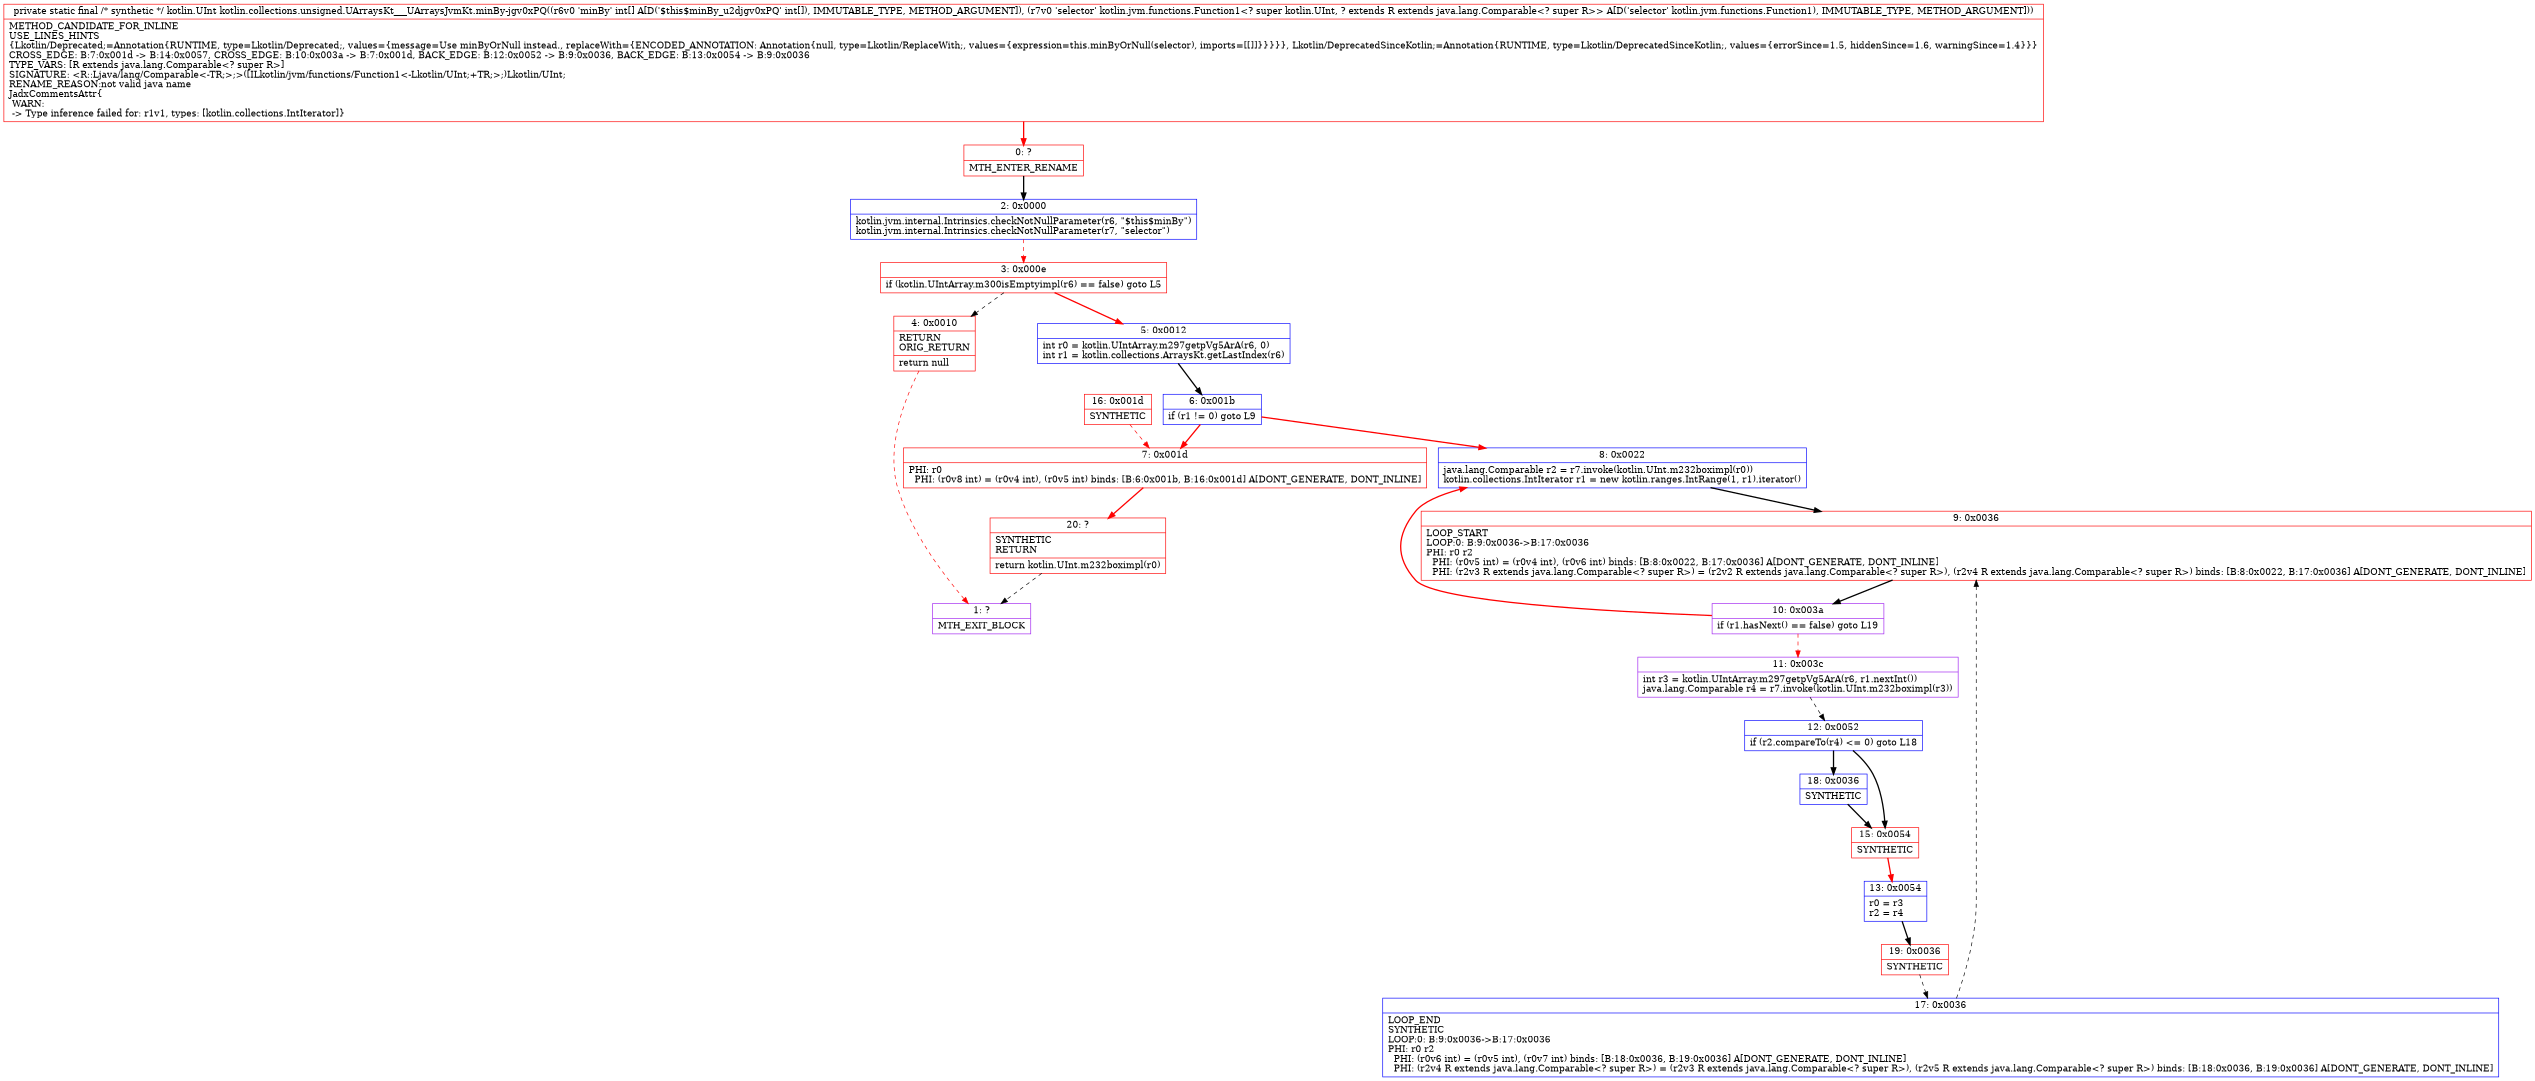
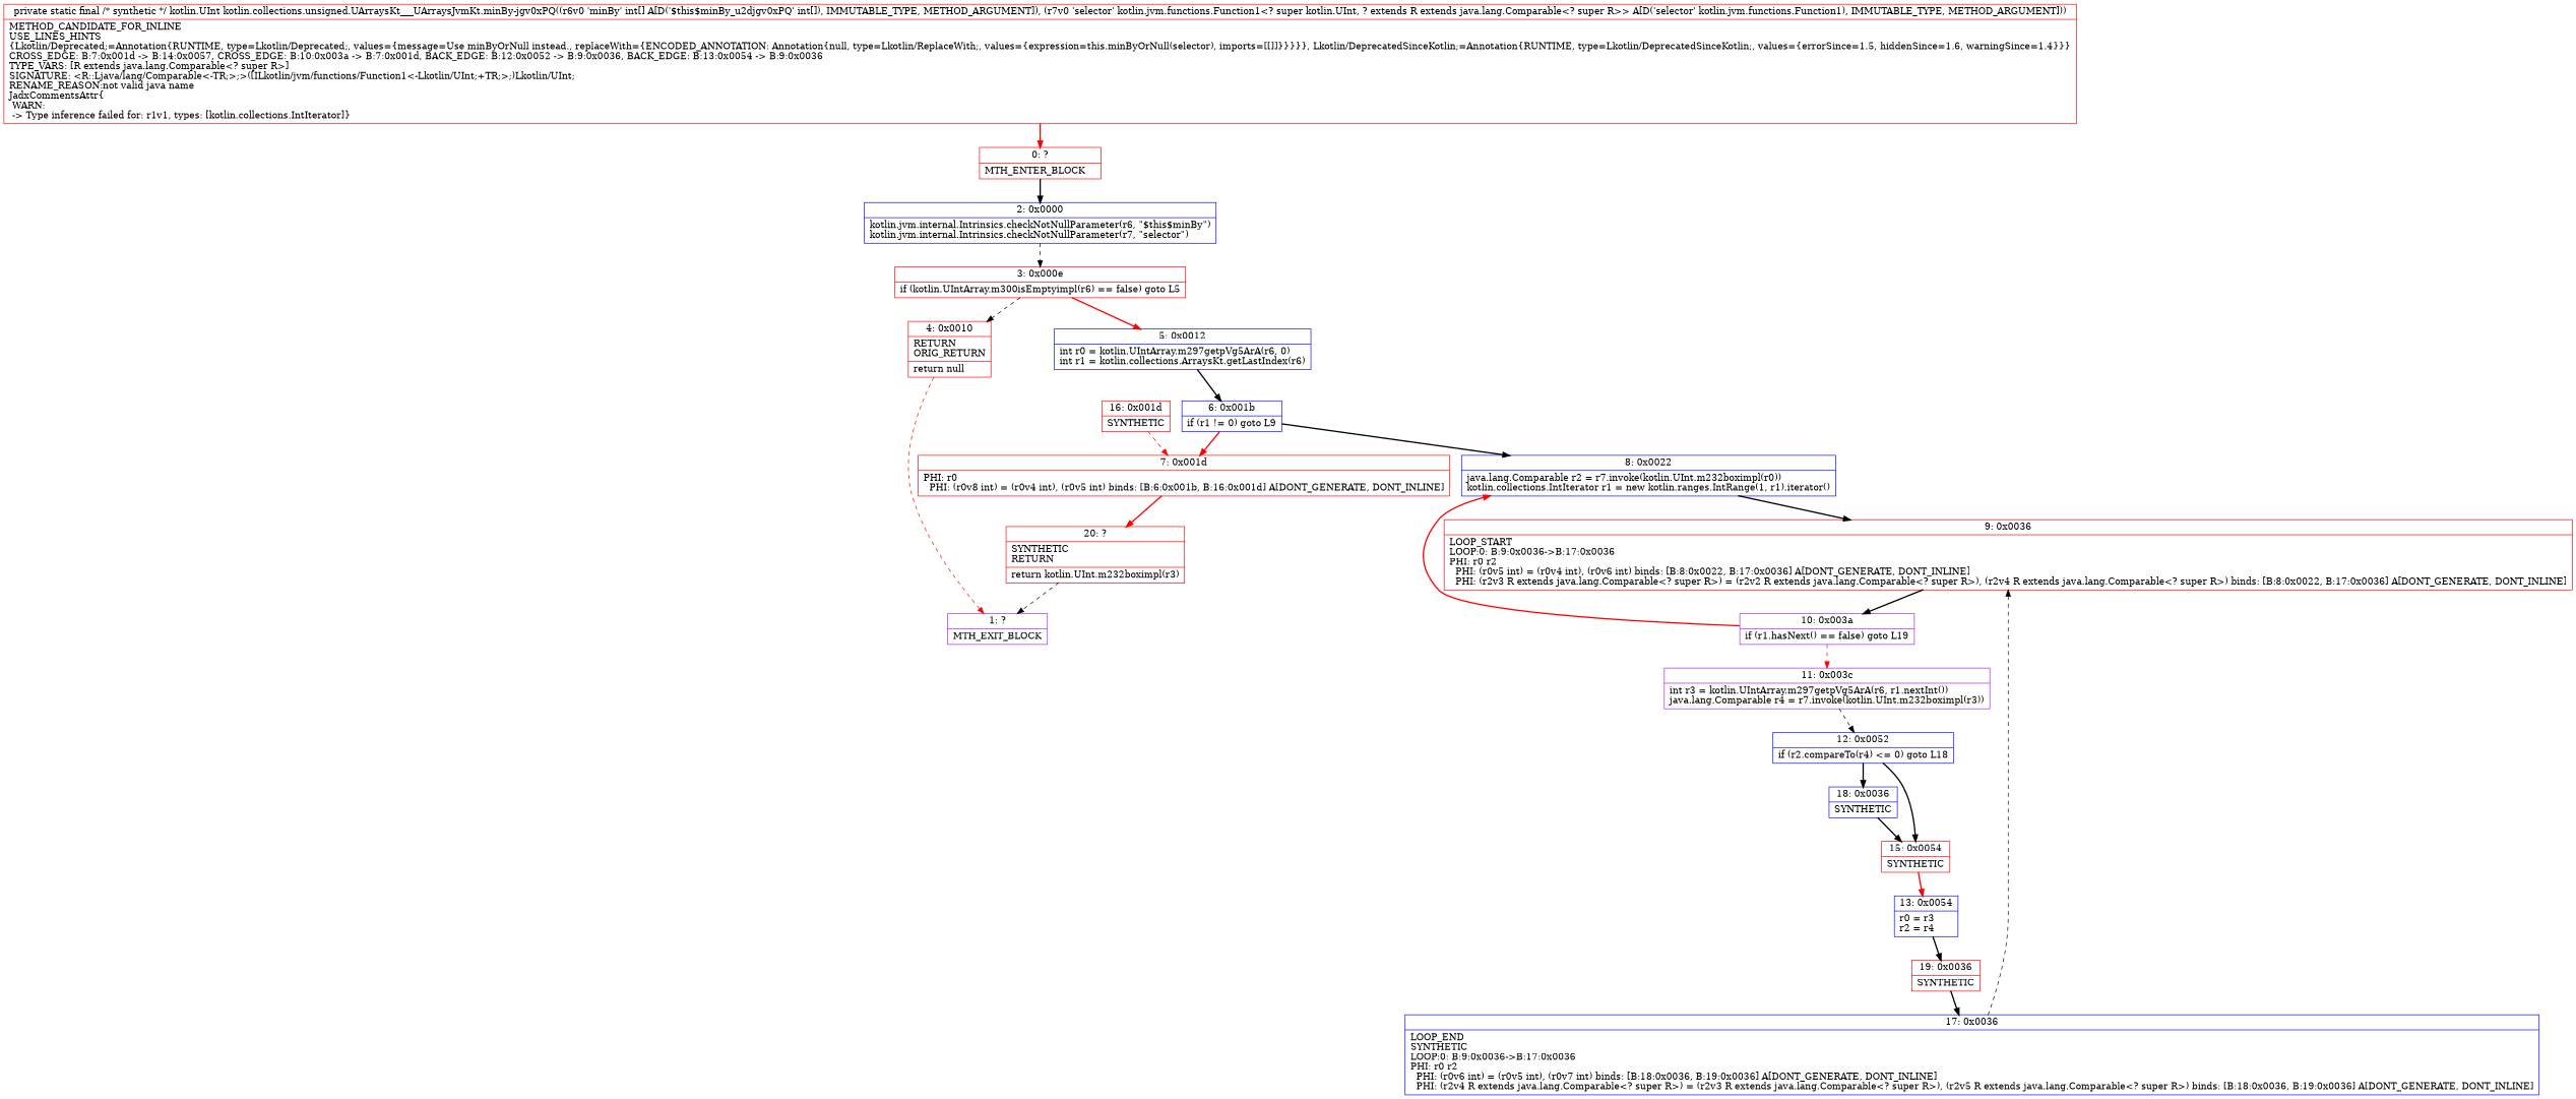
  digraph {
    node [color=red shape=record]
    edge [color=black style=bold]
-   n1 [label="{0\:\ ?|MTH_ENTER_RENAME\l}"]
+   n1 [label="{0\:\ ?|MTH_ENTER_BLOCK\l}"]
    n2 [color=blue label="{2\:\ 0x0000|kotlin.jvm.internal.Intrinsics.checkNotNullParameter(r6, \"$this$minBy\")\lkotlin.jvm.internal.Intrinsics.checkNotNullParameter(r7, \"selector\")\l}"]
    n3 [label="{3\:\ 0x000e|if (kotlin.UIntArray.m300isEmptyimpl(r6) == false) goto L5\l}"]
    n4 [label="{4\:\ 0x0010|RETURN\lORIG_RETURN\l|return null\l}"]
    n5 [color=blue label="{5\:\ 0x0012|int r0 = kotlin.UIntArray.m297getpVg5ArA(r6, 0)\lint r1 = kotlin.collections.ArraysKt.getLastIndex(r6)\l}"]
    n6 [color=purple label="{1\:\ ?|MTH_EXIT_BLOCK\l}"]
    n7 [color=blue label="{6\:\ 0x001b|if (r1 != 0) goto L9\l}"]
    n8 [label="{7\:\ 0x001d|PHI: r0 \l  PHI: (r0v8 int) = (r0v4 int), (r0v5 int) binds: [B:6:0x001b, B:16:0x001d] A[DONT_GENERATE, DONT_INLINE]\l}"]
    n9 [color=blue label="{8\:\ 0x0022|java.lang.Comparable r2 = r7.invoke(kotlin.UInt.m232boximpl(r0))\lkotlin.collections.IntIterator r1 = new kotlin.ranges.IntRange(1, r1).iterator()\l}"]
-   n10 [label="{20\:\ ?|SYNTHETIC\lRETURN\l|return kotlin.UInt.m232boximpl(r0)\l}"]
+   n10 [label="{20\:\ ?|SYNTHETIC\lRETURN\l|return kotlin.UInt.m232boximpl(r3)\l}"]
    n11 [label="{9\:\ 0x0036|LOOP_START\lLOOP:0: B:9:0x0036\-\>B:17:0x0036\lPHI: r0 r2 \l  PHI: (r0v5 int) = (r0v4 int), (r0v6 int) binds: [B:8:0x0022, B:17:0x0036] A[DONT_GENERATE, DONT_INLINE]\l  PHI: (r2v3 R extends java.lang.Comparable\<? super R\>) = (r2v2 R extends java.lang.Comparable\<? super R\>), (r2v4 R extends java.lang.Comparable\<? super R\>) binds: [B:8:0x0022, B:17:0x0036] A[DONT_GENERATE, DONT_INLINE]\l}"]
    n12 [color=purple label="{10\:\ 0x003a|if (r1.hasNext() == false) goto L19\l}"]
    n13 [color=purple label="{11\:\ 0x003c|int r3 = kotlin.UIntArray.m297getpVg5ArA(r6, r1.nextInt())\ljava.lang.Comparable r4 = r7.invoke(kotlin.UInt.m232boximpl(r3))\l}"]
    n14 [color=blue label="{12\:\ 0x0052|if (r2.compareTo(r4) \<= 0) goto L18\l}"]
    n15 [label="{16\:\ 0x001d|SYNTHETIC\l}"]
    n16 [label="{15\:\ 0x0054|SYNTHETIC\l}"]
    n17 [color=blue label="{18\:\ 0x0036|SYNTHETIC\l}"]
    n18 [color=blue label="{13\:\ 0x0054|r0 = r3\lr2 = r4\l}"]
    n19 [label="{19\:\ 0x0036|SYNTHETIC\l}"]
    n20 [color=blue label="{17\:\ 0x0036|LOOP_END\lSYNTHETIC\lLOOP:0: B:9:0x0036\-\>B:17:0x0036\lPHI: r0 r2 \l  PHI: (r0v6 int) = (r0v5 int), (r0v7 int) binds: [B:18:0x0036, B:19:0x0036] A[DONT_GENERATE, DONT_INLINE]\l  PHI: (r2v4 R extends java.lang.Comparable\<? super R\>) = (r2v3 R extends java.lang.Comparable\<? super R\>), (r2v5 R extends java.lang.Comparable\<? super R\>) binds: [B:18:0x0036, B:19:0x0036] A[DONT_GENERATE, DONT_INLINE]\l}"]
    n21 [label="{private static final \/* synthetic *\/ kotlin.UInt kotlin.collections.unsigned.UArraysKt___UArraysJvmKt.minBy\-jgv0xPQ((r6v0 'minBy' int[] A[D('$this$minBy_u2djgv0xPQ' int[]), IMMUTABLE_TYPE, METHOD_ARGUMENT]), (r7v0 'selector' kotlin.jvm.functions.Function1\<? super kotlin.UInt, ? extends R extends java.lang.Comparable\<? super R\>\> A[D('selector' kotlin.jvm.functions.Function1), IMMUTABLE_TYPE, METHOD_ARGUMENT]))  | METHOD_CANDIDATE_FOR_INLINE\lUSE_LINES_HINTS\l\{Lkotlin\/Deprecated;=Annotation\{RUNTIME, type=Lkotlin\/Deprecated;, values=\{message=Use minByOrNull instead., replaceWith=\{ENCODED_ANNOTATION: Annotation\{null, type=Lkotlin\/ReplaceWith;, values=\{expression=this.minByOrNull(selector), imports=[[]]\}\}\}\}\}, Lkotlin\/DeprecatedSinceKotlin;=Annotation\{RUNTIME, type=Lkotlin\/DeprecatedSinceKotlin;, values=\{errorSince=1.5, hiddenSince=1.6, warningSince=1.4\}\}\}\lCROSS_EDGE: B:7:0x001d \-\> B:14:0x0057, CROSS_EDGE: B:10:0x003a \-\> B:7:0x001d, BACK_EDGE: B:12:0x0052 \-\> B:9:0x0036, BACK_EDGE: B:13:0x0054 \-\> B:9:0x0036\lTYPE_VARS: [R extends java.lang.Comparable\<? super R\>]\lSIGNATURE: \<R::Ljava\/lang\/Comparable\<\-TR;\>;\>([ILkotlin\/jvm\/functions\/Function1\<\-Lkotlin\/UInt;+TR;\>;)Lkotlin\/UInt;\lRENAME_REASON:not valid java name\lJadxCommentsAttr\{\l WARN: \l \-\> Type inference failed for: r1v1, types: [kotlin.collections.IntIterator]\}\l}"]
    n1 -> n2
-   n2 -> n3 [color=red style=dashed]
+   n2 -> n3 [style=dashed]
    n3 -> n4 [style=dashed]
    n3 -> n5 [color=red]
    n4 -> n6 [color=red style=dashed]
    n5 -> n7
    n7 -> n8 [color=red]
-   n7 -> n9 [color=red]
+   n7 -> n9
    n8 -> n10 [color=red]
    n9 -> n11
    n10 -> n6 [style=dashed]
    n11 -> n12
    n12 -> n9 [color=red]
    n12 -> n13 [color=red style=dashed]
    n13 -> n14 [style=dashed]
    n14 -> n16
    n14 -> n17
    n15 -> n8 [color=red style=dashed]
    n16 -> n18 [color=red]
    n17 -> n16
    n18 -> n19
-   n19 -> n20 [style=dashed]
+   n19 -> n20
    n20 -> n11 [style=dashed]
    n21 -> n1 [color=red]
  }
